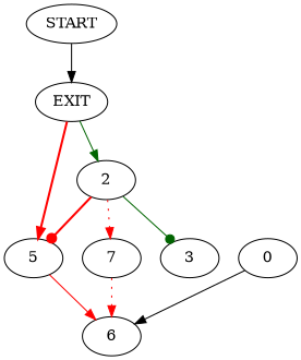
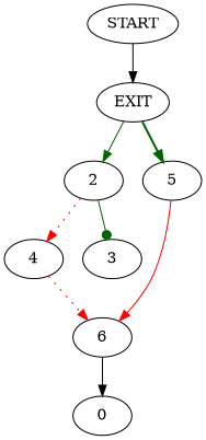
  digraph {
    edge [arrowhead=normal color=red style=solid]
    n1 [label=START]
    n2 [label=EXIT]
    2
    5
-   4 [label=7]
+   4
    6
    3
    n8 [label=0]
    n1 -> n2 [color=black]
    n2 -> 2 [color=darkgreen]
-   n2 -> 5 [style=bold]
-   2 -> 5 [arrowhead=dot style=bold]
+   n2 -> 5 [color=darkgreen style=bold]
    2 -> 4 [style=dotted]
    2 -> 3 [arrowhead=dot color=darkgreen]
    5 -> 6
    4 -> 6 [style=dotted]
-   n8 -> 6 [color=black]
+   6 -> n8 [color=black]
  }
